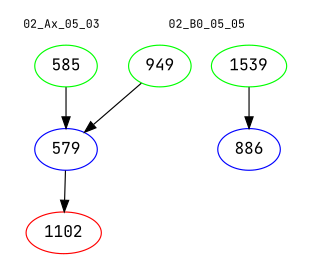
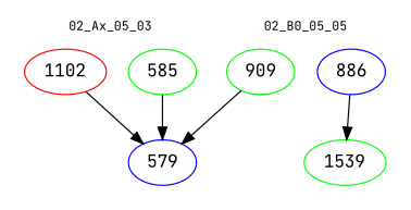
  digraph {
    fontname="JetBrains Mono"
    node [color=green fontname="JetBrains Mono"]
    edge [color=black fontname="JetBrains Mono"]
    n1 [label=585]
    n2 [color=blue label=579]
    n3 [color=red label=1102]
-   n4 [label=949]
+   n4 [label=909]
    n5 [color=blue label=886]
    n6 [label=1539]
    subgraph cluster_1 {
      color=white
      fontsize=10
      label="02_Ax_05_03"
      n1
      n2
      n3
    }
    subgraph cluster_2 {
      color=white
      fontsize=10
      label="02_B0_05_05"
      n4
      n5
      n6
    }
    n1 -> n2
-   n2 -> n3
+   n3 -> n2
    n4 -> n2
-   n6 -> n5
+   n5 -> n6
  }
